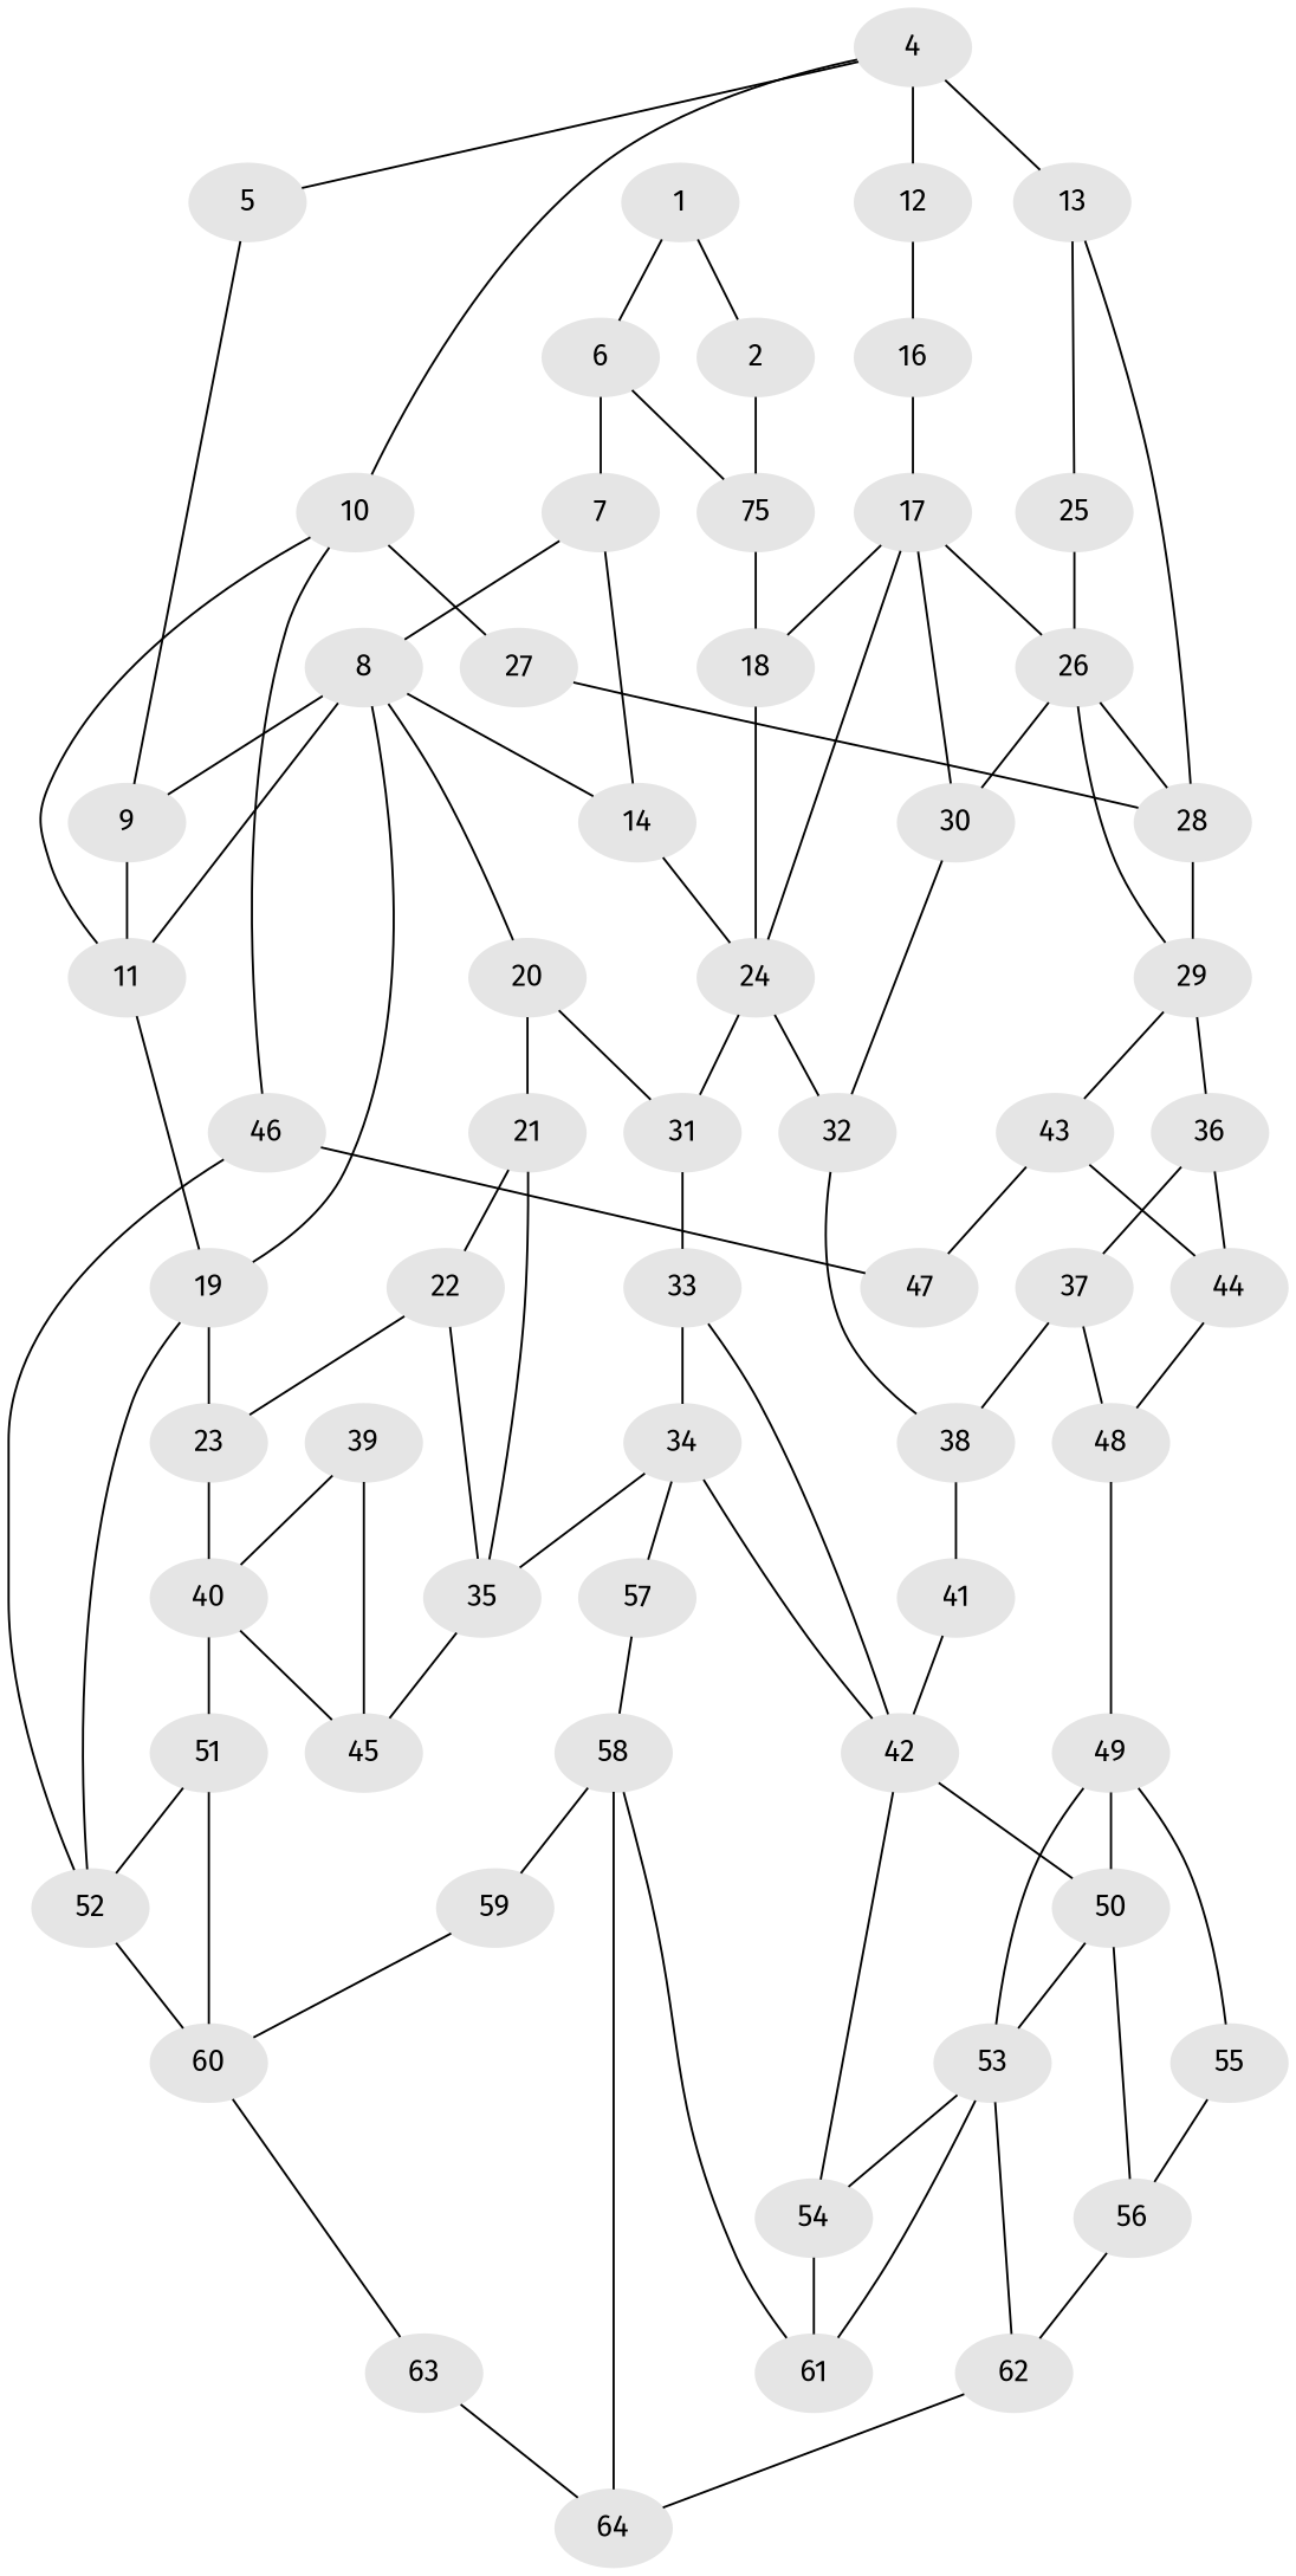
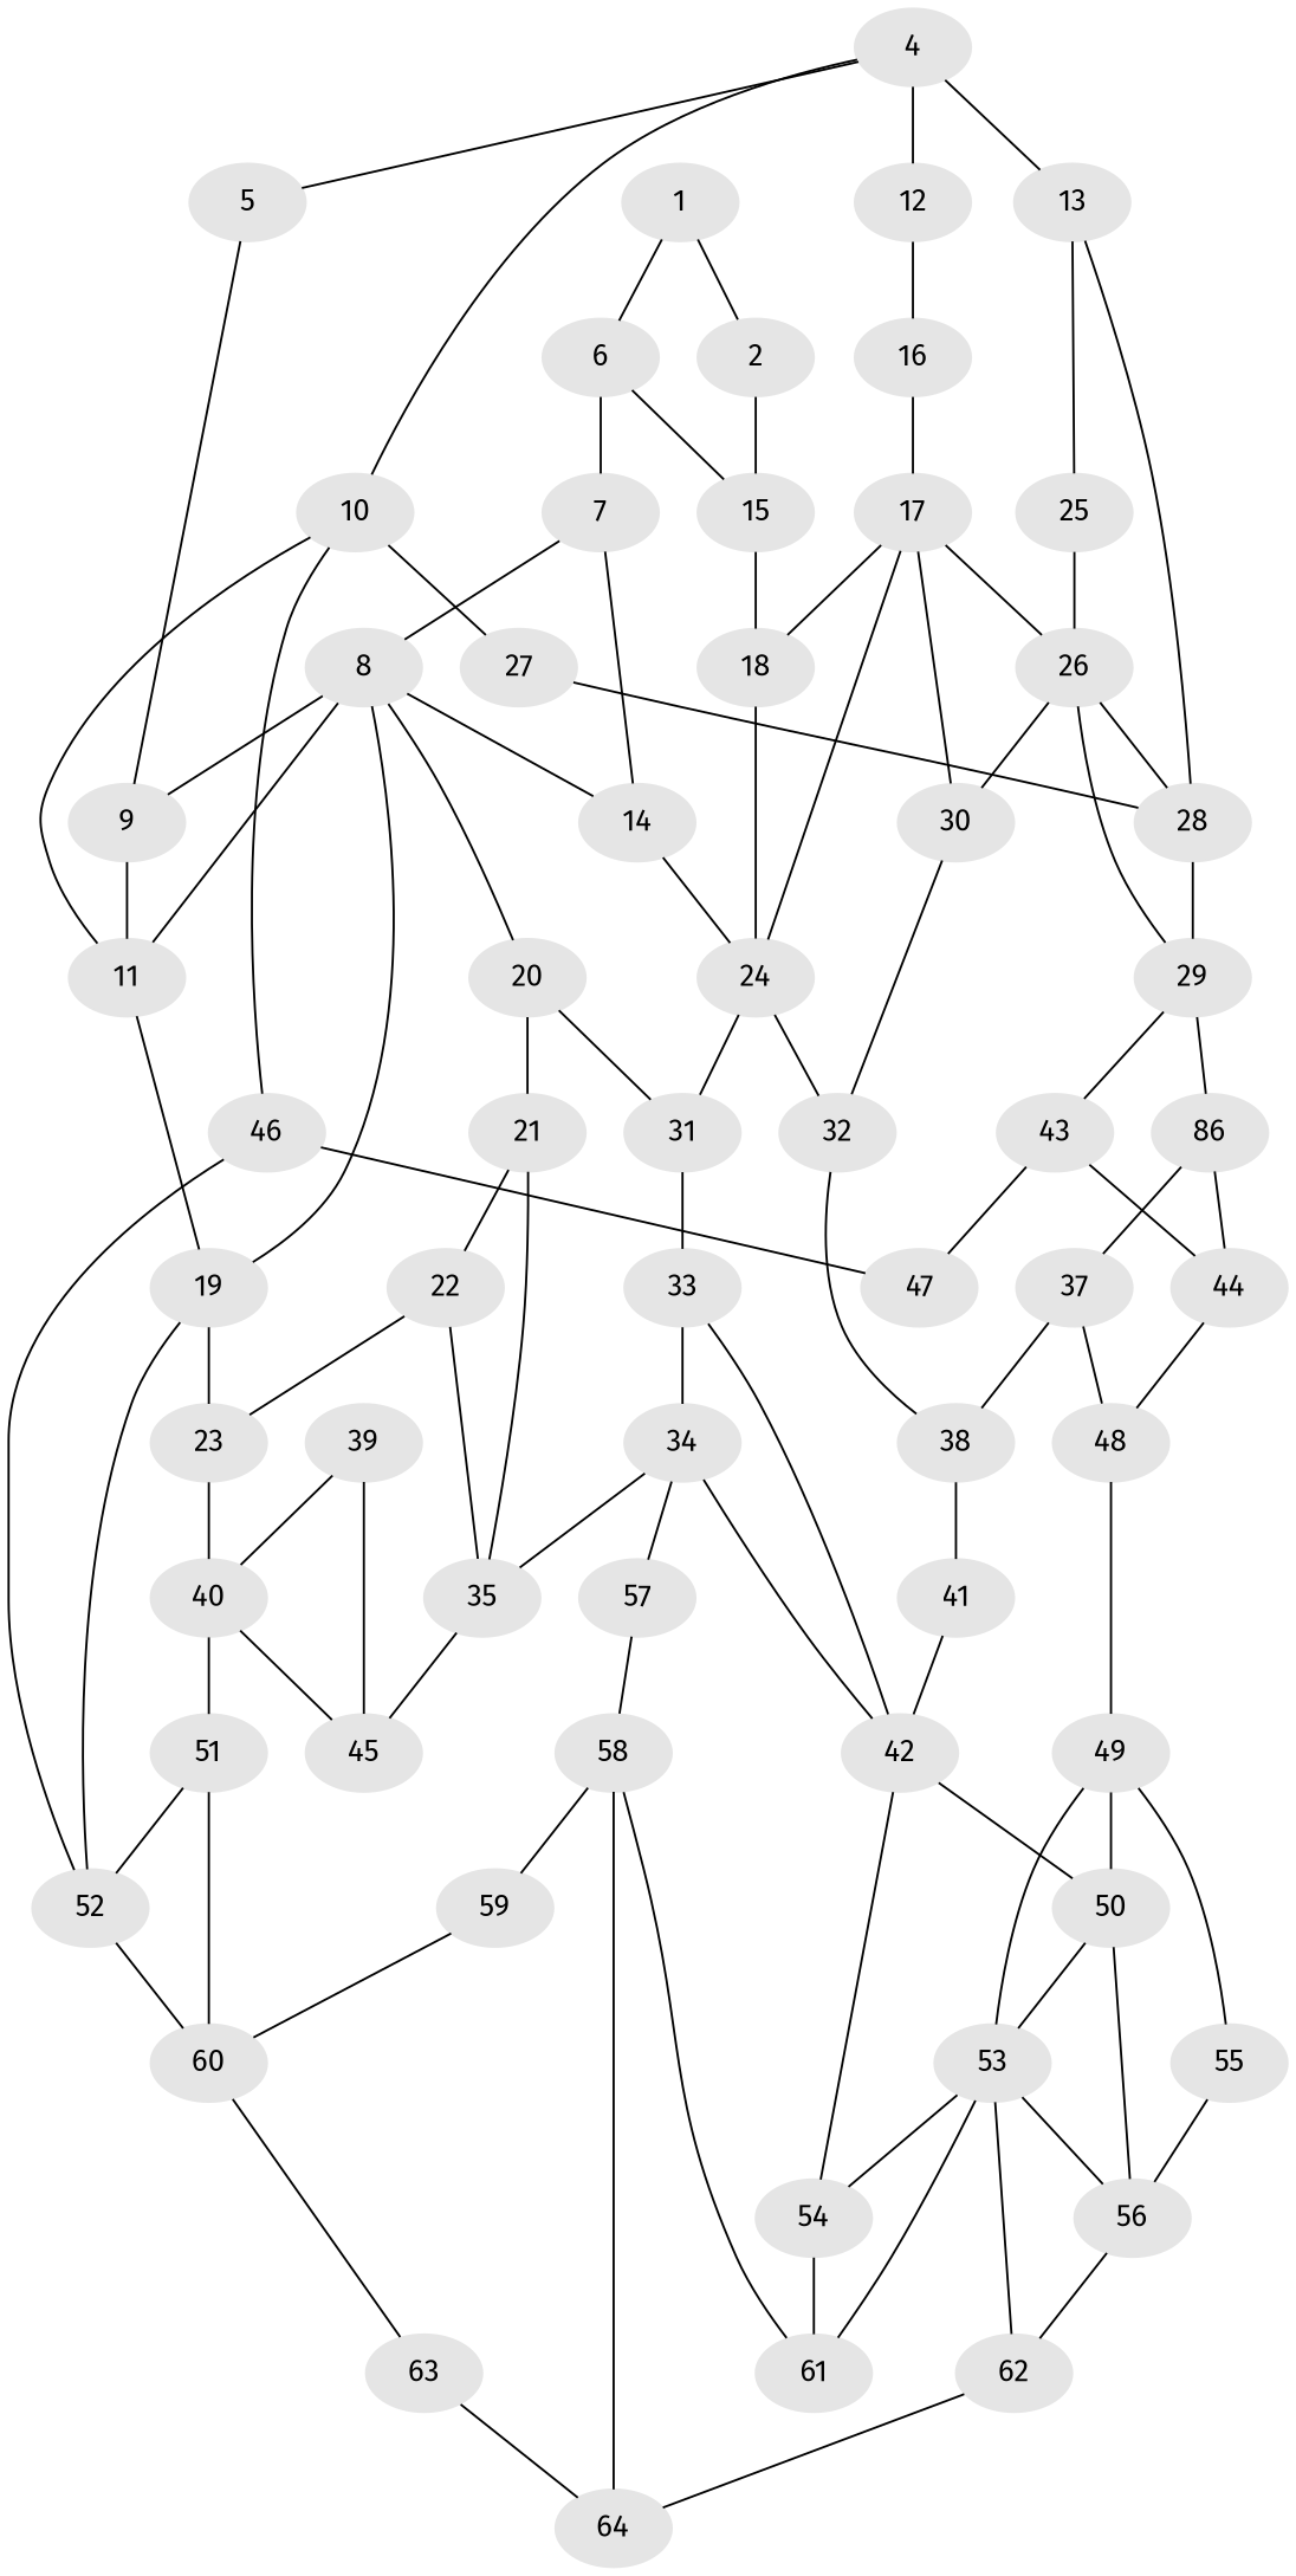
  graph {
    fontname="Fira Sans"
    node [color=gray90 fontname="Fira Sans" style=filled]
    edge [fontname="Fira Sans" weight=1.0]
    1
    2
    6
-   15 [label=75]
+   15
    7
    18
    4
    12
    5
    10
    13
    16
    9
    11
    27
    46
    25
    28
    8
    14
    19
    20
    24
    23
    52
    21
    31
    47
    17
    26
    29
    32
    30
    40
    60
    22
    35
    33
    45
    51
    38
-   36
+   36 [label=86]
    43
    37
    44
    34
    42
    41
    57
    50
    54
    58
    39
    48
    49
    56
    53
    61
    62
    55
    63
    64
    59
    1 -- 2
    1 -- 6
    2 -- 15
    6 -- 15
    6 -- 7
    15 -- 18
    7 -- 8
    7 -- 14
    18 -- 24
    4 -- 12
    4 -- 5
    4 -- 10
    4 -- 13 [weight=2.0]
    12 -- 16
    5 -- 9
    10 -- 11
    10 -- 27
    10 -- 46
    13 -- 25
    13 -- 28
    16 -- 17 [weight=2.0]
    9 -- 11
    11 -- 19
    27 -- 28 [weight=2.0]
    46 -- 52
    46 -- 47 [weight=2.0]
    25 -- 26 [weight=2.0]
    28 -- 29 [weight=2.0]
    8 -- 9
    8 -- 11
    8 -- 14
    8 -- 19
    8 -- 20
    14 -- 24
    19 -- 23 [weight=2.0]
    19 -- 52
    20 -- 21
    20 -- 31
    24 -- 31
    24 -- 32
    23 -- 40 [weight=2.0]
    52 -- 60
    21 -- 22
    21 -- 35
    31 -- 33
    17 -- 18
    17 -- 24
    17 -- 26
    17 -- 30
    26 -- 28
    26 -- 29
    26 -- 30
    29 -- 36
    29 -- 43
    32 -- 38
    30 -- 32
    40 -- 45
    40 -- 51 [weight=2.0]
    60 -- 63
    22 -- 23
    22 -- 35
    35 -- 45 [weight=2.0]
    33 -- 34
    33 -- 42
    51 -- 52
    51 -- 60 [weight=3.0]
    38 -- 41
    36 -- 37
    36 -- 44
    43 -- 47
    43 -- 44
    37 -- 38
    37 -- 48
    44 -- 48
    34 -- 35 [weight=2.0]
    34 -- 42
    34 -- 57 [weight=2.0]
    42 -- 50
    42 -- 54
    41 -- 42 [weight=2.0]
    57 -- 58
    50 -- 56 [weight=2.0]
    50 -- 53
    54 -- 61
    58 -- 61
    58 -- 64
    58 -- 59 [weight=2.0]
    39 -- 40
    39 -- 45 [weight=2.0]
    48 -- 49 [weight=2.0]
    49 -- 50 [weight=2.0]
    49 -- 53
    49 -- 55
    56 -- 62
    53 -- 54
+   53 -- 56
    53 -- 61
    53 -- 62
    62 -- 64
    55 -- 56 [weight=2.0]
    63 -- 64
    59 -- 60
  }
